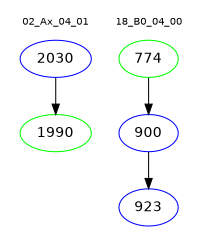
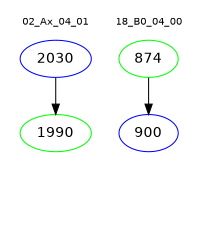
  digraph {
    fontname="DejaVu Sans"
    node [color=blue fontname="DejaVu Sans"]
    edge [color=black fontname="DejaVu Sans"]
    n1 [label=2030]
    n2 [color=green label=1990]
    n3 [label=900]
-   n4 [color=green label=774]
-   n5 [label=923]
+   n4 [color=green label=874]
    subgraph cluster_1 {
      color=white
      fontsize=10
      label="02_Ax_04_01"
      n1
      n2
    }
    subgraph cluster_2 {
      color=white
      fontsize=10
      label="18_B0_04_00"
      n3
      n4
-     n5
    }
    n1 -> n2
-   n3 -> n5
    n4 -> n3
  }
